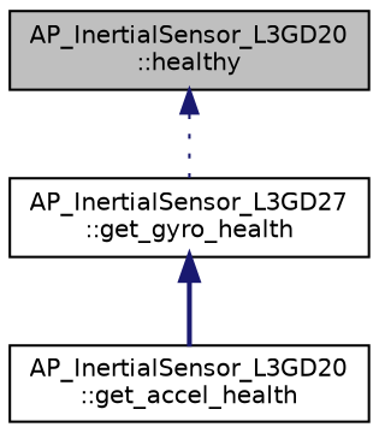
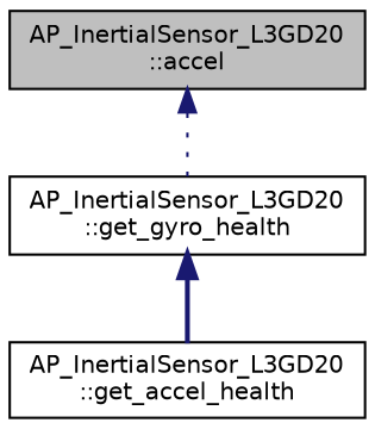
  digraph {
    rankdir=TB
    node [color=black fillcolor=white fontname=Helvetica fontsize=10 shape=record style=filled]
    edge [color=midnightblue dir=back fontname=Helvetica fontsize=10 labelfontname=Helvetica labelfontsize=10]
-   n1 [fillcolor=grey75 fontcolor=black height=0.2 label="AP_InertialSensor_L3GD20\l::healthy" width=0.4]
-   n2 [height=0.2 label="AP_InertialSensor_L3GD27\l::get_gyro_health" width=0.4]
+   n1 [fillcolor=grey75 fontcolor=black height=0.2 label="AP_InertialSensor_L3GD20\l::accel" width=0.4]
+   n2 [height=0.2 label="AP_InertialSensor_L3GD20\l::get_gyro_health" width=0.4]
    n3 [height=0.2 label="AP_InertialSensor_L3GD20\l::get_accel_health" width=0.4]
    n1 -> n2 [style=dotted]
    n2 -> n3 [style=bold]
  }
